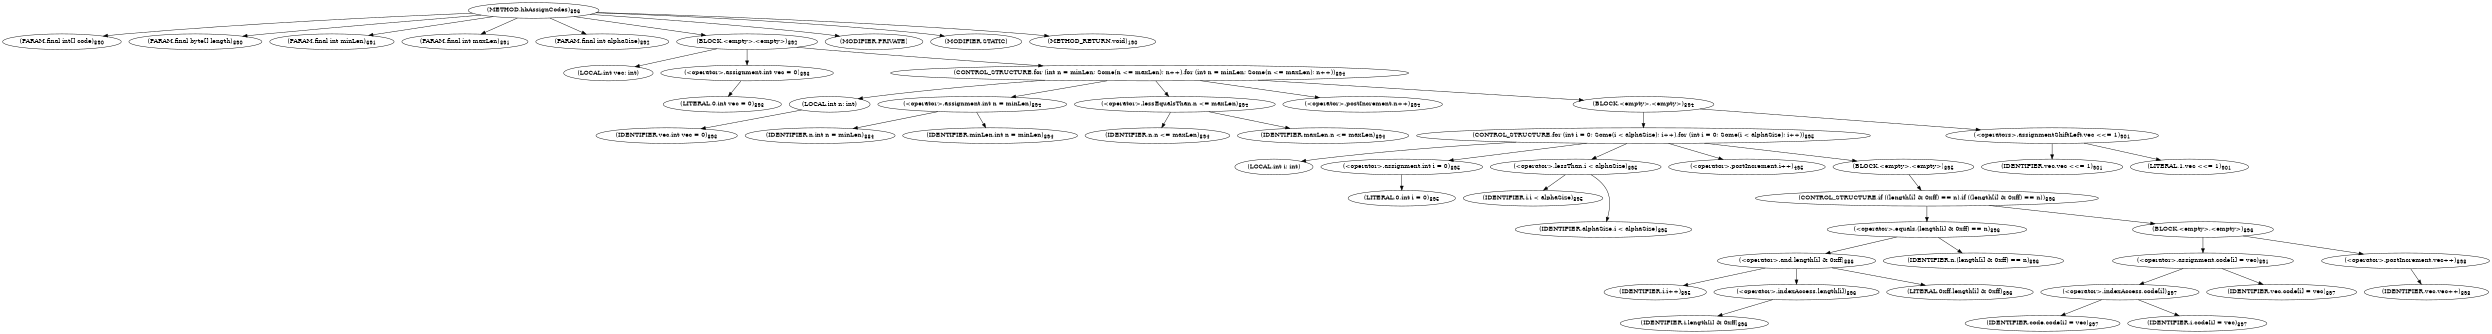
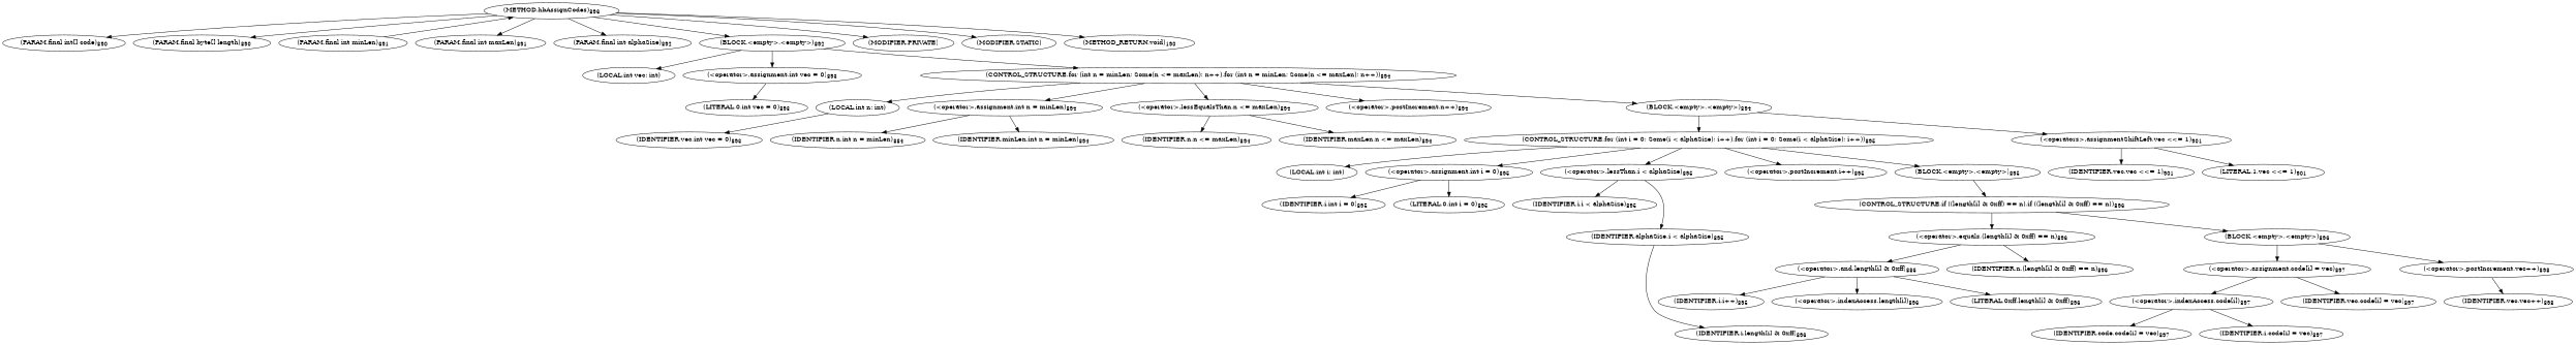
  digraph {
    n1 [label=<(METHOD,hbAssignCodes)<SUB>896</SUB>>]
    n2 [label=<(PARAM,final int[] code)<SUB>890</SUB>>]
    n3 [label=<(PARAM,final byte[] length)<SUB>890</SUB>>]
    n4 [label=<(PARAM,final int minLen)<SUB>691</SUB>>]
    n5 [label=<(PARAM,final int maxLen)<SUB>891</SUB>>]
    n6 [label=<(PARAM,final int alphaSize)<SUB>892</SUB>>]
    n7 [label=<(BLOCK,&lt;empty&gt;,&lt;empty&gt;)<SUB>892</SUB>>]
    n8 [label=<(MODIFIER,PRIVATE)>]
    n9 [label=<(MODIFIER,STATIC)>]
    n10 [label=<(METHOD_RETURN,void)<SUB>190</SUB>>]
    n11 [label=<(LOCAL,int vec: int)>]
    n12 [label=<(&lt;operator&gt;.assignment,int vec = 0)<SUB>893</SUB>>]
    n13 [label=<(CONTROL_STRUCTURE,for (int n = minLen; Some(n &lt;= maxLen); n++),for (int n = minLen; Some(n &lt;= maxLen); n++))<SUB>894</SUB>>]
    n14 [label=<(LITERAL,0,int vec = 0)<SUB>893</SUB>>]
    n15 [label=<(LOCAL,int n: int)>]
    n16 [label=<(&lt;operator&gt;.assignment,int n = minLen)<SUB>894</SUB>>]
    n17 [label=<(&lt;operator&gt;.lessEqualsThan,n &lt;= maxLen)<SUB>894</SUB>>]
    n18 [label=<(&lt;operator&gt;.postIncrement,n++)<SUB>894</SUB>>]
    n19 [label=<(BLOCK,&lt;empty&gt;,&lt;empty&gt;)<SUB>894</SUB>>]
    n20 [label=<(IDENTIFIER,vec,int vec = 0)<SUB>893</SUB>>]
    n21 [label=<(IDENTIFIER,n,int n = minLen)<SUB>884</SUB>>]
    n22 [label=<(IDENTIFIER,minLen,int n = minLen)<SUB>894</SUB>>]
    n23 [label=<(IDENTIFIER,n,n &lt;= maxLen)<SUB>894</SUB>>]
    n24 [label=<(IDENTIFIER,maxLen,n &lt;= maxLen)<SUB>894</SUB>>]
    n25 [label=<(CONTROL_STRUCTURE,for (int i = 0; Some(i &lt; alphaSize); i++),for (int i = 0; Some(i &lt; alphaSize); i++))<SUB>895</SUB>>]
    n26 [label=<(&lt;operators&gt;.assignmentShiftLeft,vec &lt;&lt;= 1)<SUB>901</SUB>>]
    n27 [label=<(LOCAL,int i: int)>]
    n28 [label=<(&lt;operator&gt;.assignment,int i = 0)<SUB>895</SUB>>]
    n29 [label=<(&lt;operator&gt;.lessThan,i &lt; alphaSize)<SUB>895</SUB>>]
-   n30 [label=<(&lt;operator&gt;.postIncrement,i++)<SUB>495</SUB>>]
+   n30 [label=<(&lt;operator&gt;.postIncrement,i++)<SUB>895</SUB>>]
    n31 [label=<(BLOCK,&lt;empty&gt;,&lt;empty&gt;)<SUB>895</SUB>>]
    n32 [label=<(IDENTIFIER,vec,vec &lt;&lt;= 1)<SUB>901</SUB>>]
    n33 [label=<(LITERAL,1,vec &lt;&lt;= 1)<SUB>901</SUB>>]
+   n34 [label=<(IDENTIFIER,i,int i = 0)<SUB>895</SUB>>]
    n35 [label=<(LITERAL,0,int i = 0)<SUB>895</SUB>>]
    n36 [label=<(IDENTIFIER,i,i &lt; alphaSize)<SUB>895</SUB>>]
    n37 [label=<(IDENTIFIER,alphaSize,i &lt; alphaSize)<SUB>895</SUB>>]
    n38 [label=<(CONTROL_STRUCTURE,if ((length[i] &amp; 0xff) == n),if ((length[i] &amp; 0xff) == n))<SUB>896</SUB>>]
    n39 [label=<(IDENTIFIER,i,i++)<SUB>895</SUB>>]
    n40 [label=<(&lt;operator&gt;.equals,(length[i] &amp; 0xff) == n)<SUB>896</SUB>>]
    n41 [label=<(BLOCK,&lt;empty&gt;,&lt;empty&gt;)<SUB>896</SUB>>]
    n42 [label=<(&lt;operator&gt;.and,length[i] &amp; 0xff)<SUB>886</SUB>>]
    n43 [label=<(IDENTIFIER,n,(length[i] &amp; 0xff) == n)<SUB>896</SUB>>]
-   n44 [label=<(&lt;operator&gt;.assignment,code[i] = vec)<SUB>891</SUB>>]
+   n44 [label=<(&lt;operator&gt;.assignment,code[i] = vec)<SUB>897</SUB>>]
    n45 [label=<(&lt;operator&gt;.postIncrement,vec++)<SUB>898</SUB>>]
    n46 [label=<(&lt;operator&gt;.indexAccess,length[i])<SUB>896</SUB>>]
    n47 [label=<(LITERAL,0xff,length[i] &amp; 0xff)<SUB>896</SUB>>]
    n48 [label=<(IDENTIFIER,i,length[i] &amp; 0xff)<SUB>896</SUB>>]
    n49 [label=<(&lt;operator&gt;.indexAccess,code[i])<SUB>897</SUB>>]
    n50 [label=<(IDENTIFIER,vec,code[i] = vec)<SUB>897</SUB>>]
    n51 [label=<(IDENTIFIER,vec,vec++)<SUB>898</SUB>>]
    n52 [label=<(IDENTIFIER,code,code[i] = vec)<SUB>897</SUB>>]
    n53 [label=<(IDENTIFIER,i,code[i] = vec)<SUB>897</SUB>>]
    n1 -> n2
    n1 -> n3
-   n1 -> n4
+   n4 -> n1
    n1 -> n5
    n1 -> n6
    n1 -> n7
    n1 -> n8
    n1 -> n9
    n1 -> n10
    n7 -> n11
    n7 -> n12
    n7 -> n13
    n12 -> n14
    n13 -> n15
    n13 -> n16
    n13 -> n17
    n13 -> n18
    n13 -> n19
    n15 -> n20
    n16 -> n21
    n16 -> n22
    n17 -> n23
    n17 -> n24
    n19 -> n25
    n19 -> n26
    n25 -> n27
    n25 -> n28
    n25 -> n29
    n25 -> n30
    n25 -> n31
    n26 -> n32
    n26 -> n33
+   n28 -> n34
    n28 -> n35
    n29 -> n36
    n29 -> n37
    n31 -> n38
    n38 -> n40
    n38 -> n41
    n40 -> n42
    n40 -> n43
    n41 -> n44
    n41 -> n45
    n42 -> n39
    n42 -> n46
    n42 -> n47
    n44 -> n49
    n44 -> n50
    n45 -> n51
-   n46 -> n48
+   n37 -> n48
    n49 -> n52
    n49 -> n53
  }
